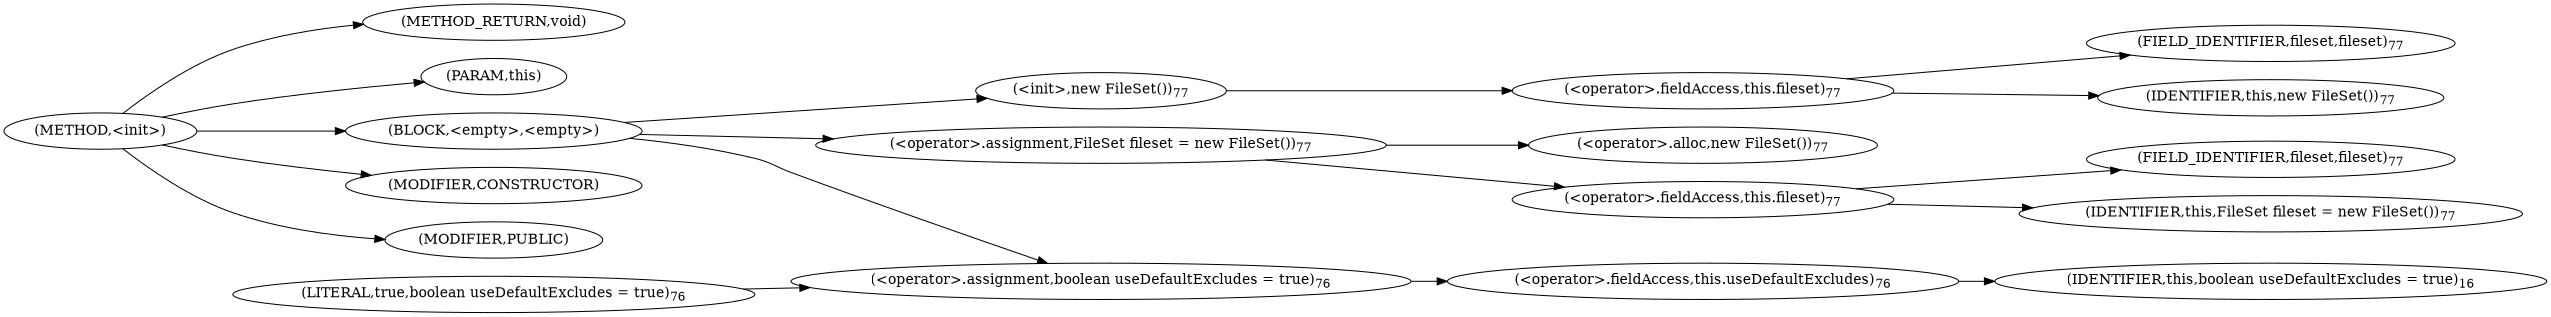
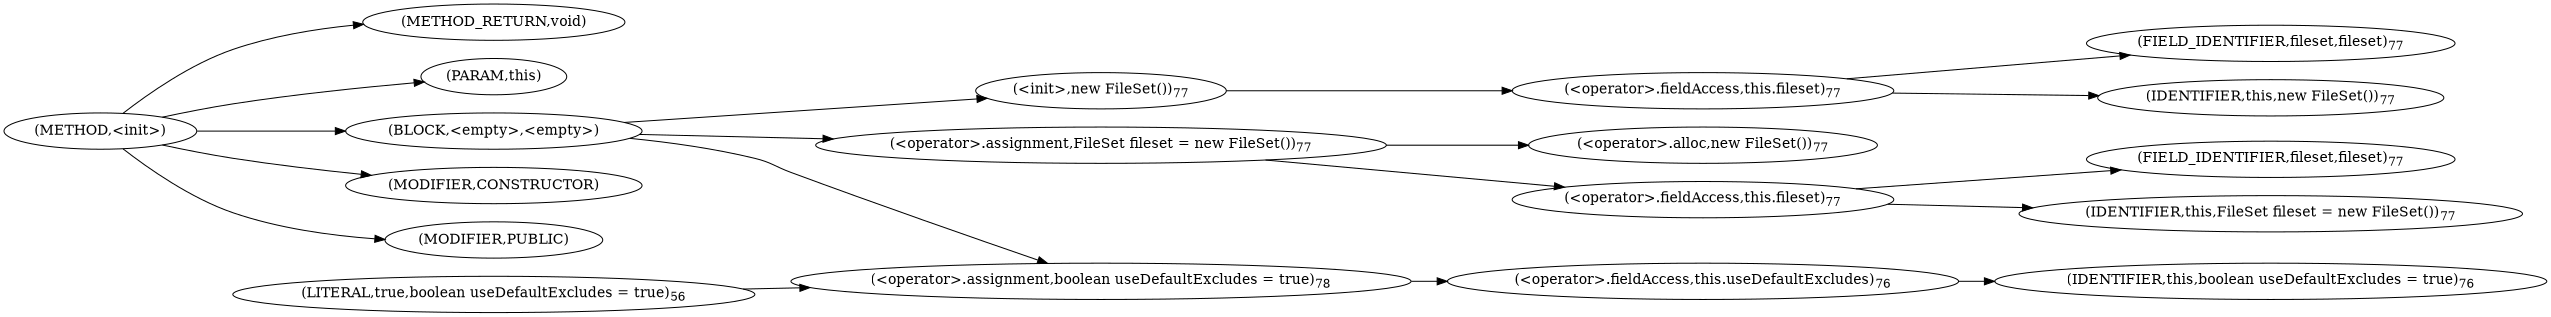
  digraph {
    rankdir=LR
    n1 [label=<(METHOD,&lt;init&gt;)>]
    n2 [label=<(PARAM,this)>]
    n3 [label=<(BLOCK,&lt;empty&gt;,&lt;empty&gt;)>]
    n4 [label=<(MODIFIER,CONSTRUCTOR)>]
    n5 [label=<(MODIFIER,PUBLIC)>]
    n6 [label=<(METHOD_RETURN,void)>]
-   n7 [label=<(&lt;operator&gt;.assignment,boolean useDefaultExcludes = true)<SUB>76</SUB>>]
+   n7 [label=<(&lt;operator&gt;.assignment,boolean useDefaultExcludes = true)<SUB>78</SUB>>]
    n8 [label=<(&lt;operator&gt;.assignment,FileSet fileset = new FileSet())<SUB>77</SUB>>]
    n9 [label=<(&lt;init&gt;,new FileSet())<SUB>77</SUB>>]
    n10 [label=<(&lt;operator&gt;.fieldAccess,this.useDefaultExcludes)<SUB>76</SUB>>]
    n11 [label=<(&lt;operator&gt;.fieldAccess,this.fileset)<SUB>77</SUB>>]
    n12 [label=<(&lt;operator&gt;.alloc,new FileSet())<SUB>77</SUB>>]
    n13 [label=<(&lt;operator&gt;.fieldAccess,this.fileset)<SUB>77</SUB>>]
-   n14 [label=<(IDENTIFIER,this,boolean useDefaultExcludes = true)<SUB>16</SUB>>]
-   n15 [label=<(LITERAL,true,boolean useDefaultExcludes = true)<SUB>76</SUB>>]
+   n14 [label=<(IDENTIFIER,this,boolean useDefaultExcludes = true)<SUB>76</SUB>>]
+   n15 [label=<(LITERAL,true,boolean useDefaultExcludes = true)<SUB>56</SUB>>]
    n16 [label=<(IDENTIFIER,this,FileSet fileset = new FileSet())<SUB>77</SUB>>]
    n17 [label=<(FIELD_IDENTIFIER,fileset,fileset)<SUB>77</SUB>>]
    n18 [label=<(IDENTIFIER,this,new FileSet())<SUB>77</SUB>>]
    n19 [label=<(FIELD_IDENTIFIER,fileset,fileset)<SUB>77</SUB>>]
    n1 -> n2
    n1 -> n3
    n1 -> n4
    n1 -> n5
    n1 -> n6
    n3 -> n7
    n3 -> n8
    n3 -> n9
    n7 -> n10
    n8 -> n11
    n8 -> n12
    n9 -> n13
    n10 -> n14
    n11 -> n16
    n11 -> n17
    n13 -> n18
    n13 -> n19
    n15 -> n7
  }
